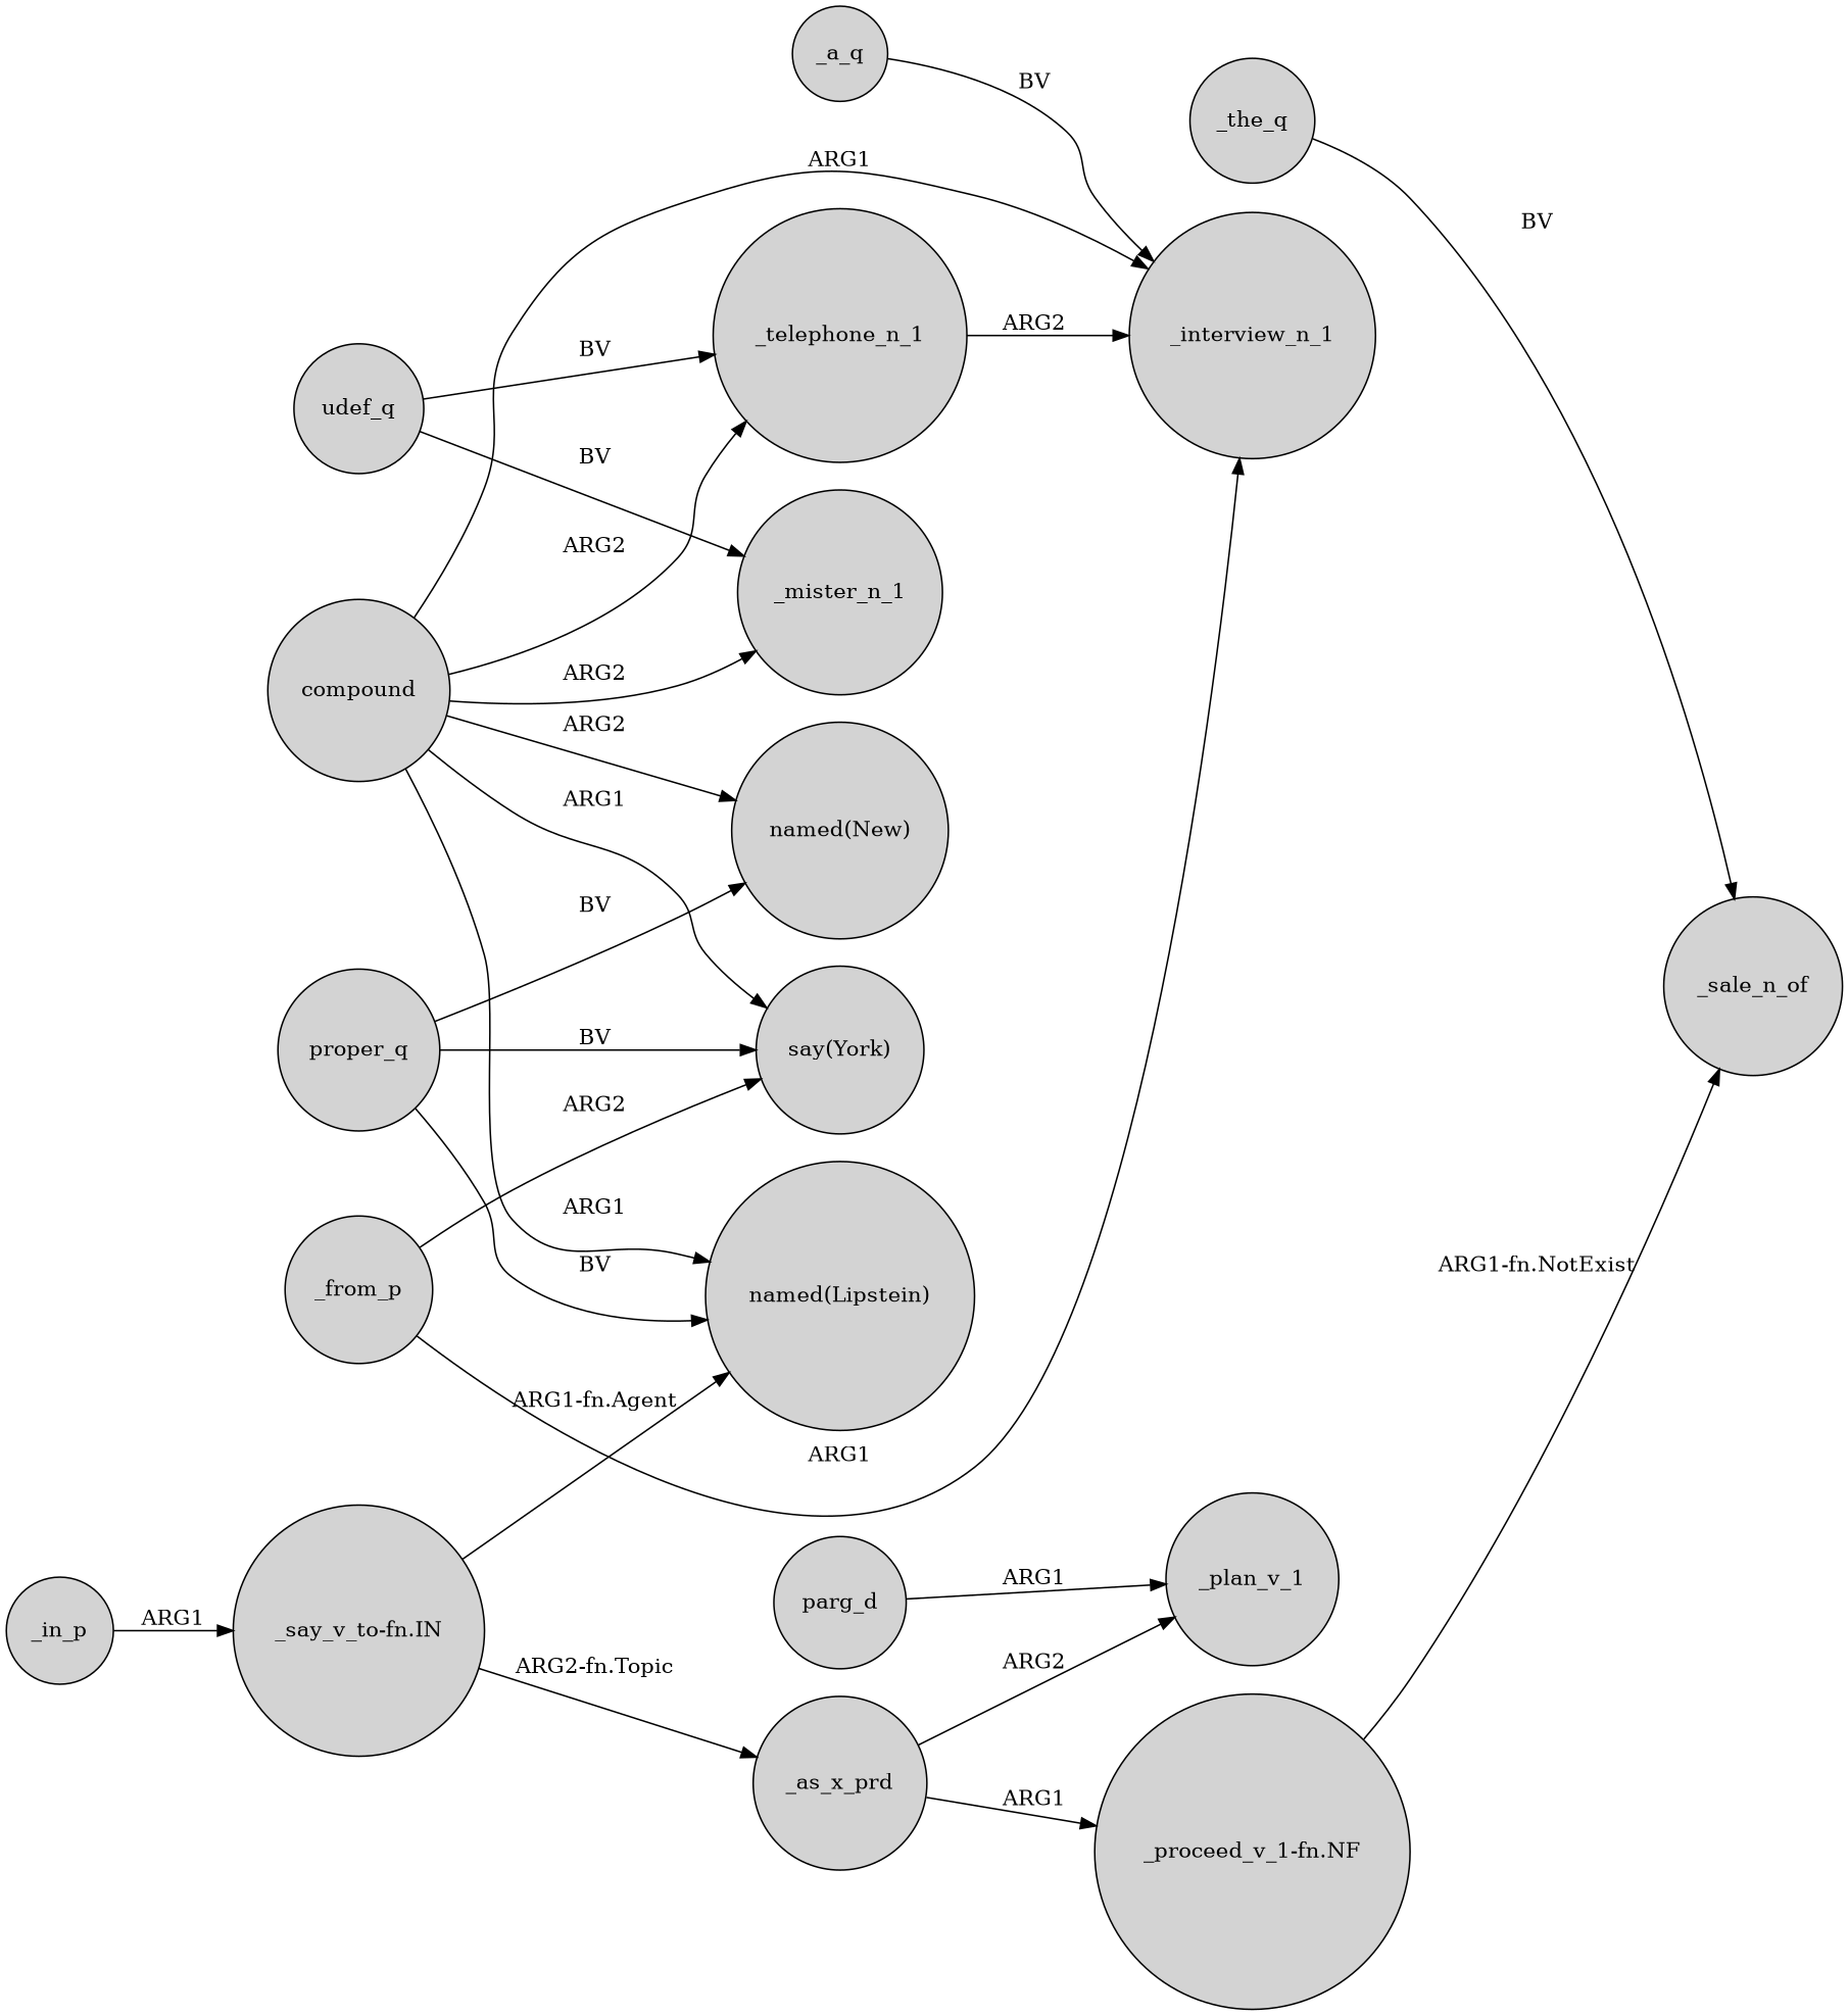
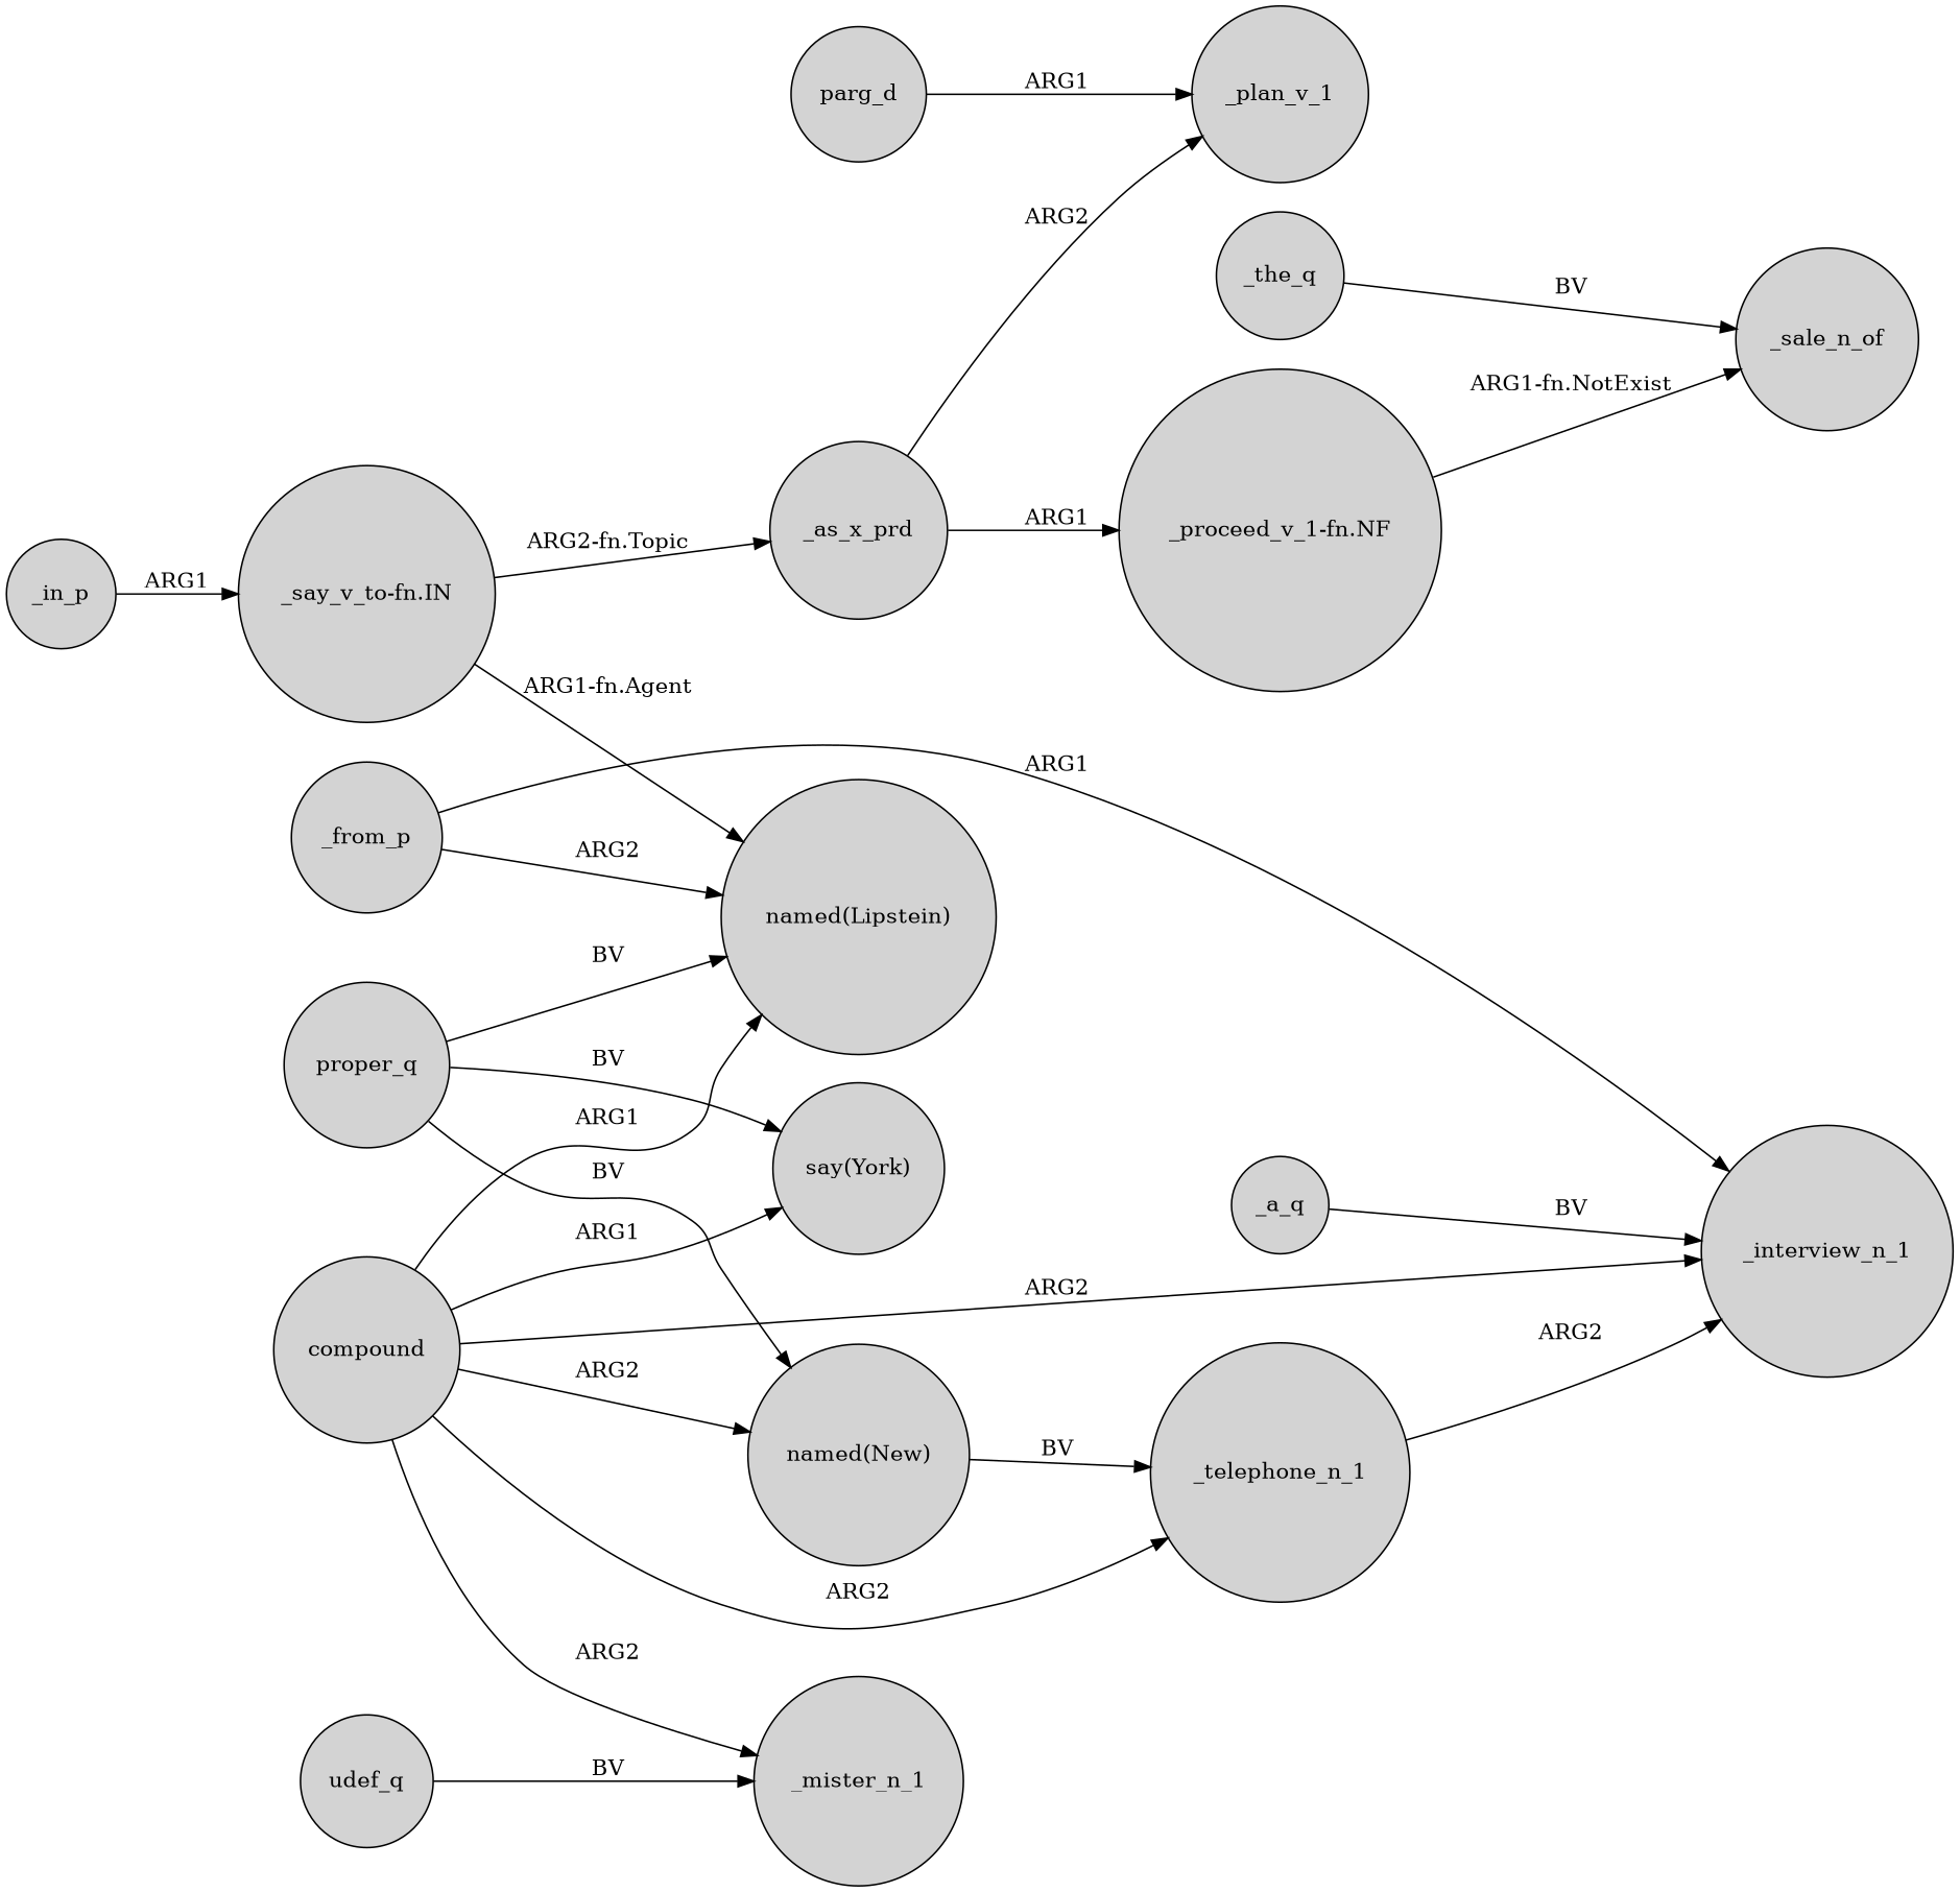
  digraph {
    rankdir=LR
    node [shape=circle style=filled]
    "_proceed_v_1-fn.NF"
    _sale_n_of
    _in_p
    "_say_v_to-fn.IN"
    "named(Lipstein)"
    _as_x_prd
    compound
    _interview_n_1
    "named(New)"
    _telephone_n_1
    n11 [label="say(York)"]
    _mister_n_1
    _plan_v_1
    proper_q
    udef_q
    _from_p
    _a_q
    parg_d
    _the_q
    "_proceed_v_1-fn.NF" -> _sale_n_of [label="ARG1-fn.NotExist"]
    _in_p -> "_say_v_to-fn.IN" [label=ARG1]
    "_say_v_to-fn.IN" -> "named(Lipstein)" [label="ARG1-fn.Agent"]
    "_say_v_to-fn.IN" -> _as_x_prd [label="ARG2-fn.Topic"]
    _as_x_prd -> "_proceed_v_1-fn.NF" [label=ARG1]
    _as_x_prd -> _plan_v_1 [label=ARG2]
    compound -> "named(Lipstein)" [label=ARG1]
-   compound -> _interview_n_1 [label=ARG1]
+   compound -> _interview_n_1 [label=ARG2]
    compound -> "named(New)" [label=ARG2]
    compound -> _telephone_n_1 [label=ARG2]
    compound -> n11 [label=ARG1]
    compound -> _mister_n_1 [label=ARG2]
    _telephone_n_1 -> _interview_n_1 [label=ARG2]
    proper_q -> "named(Lipstein)" [label=BV]
    proper_q -> "named(New)" [label=BV]
    proper_q -> n11 [label=BV]
-   udef_q -> _telephone_n_1 [label=BV]
+   "named(New)" -> _telephone_n_1 [label=BV]
    udef_q -> _mister_n_1 [label=BV]
    _from_p -> _interview_n_1 [label=ARG1]
-   _from_p -> n11 [label=ARG2]
+   _from_p -> "named(Lipstein)" [label=ARG2]
    _a_q -> _interview_n_1 [label=BV]
    parg_d -> _plan_v_1 [label=ARG1]
    _the_q -> _sale_n_of [label=BV]
  }
